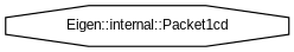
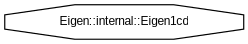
  digraph {
    rankdir=LR
    fontname="Liberation Sans"
-   n1 [color=black fillcolor=white fontname="Liberation Sans" fontsize=10 height=0.2 label="Eigen::internal::Packet1cd" shape=octagon style=filled width=0.4]
+   n1 [color=black fillcolor=white fontname="Liberation Sans" fontsize=10 height=0.2 label="Eigen::internal::Eigen1cd" shape=octagon style=filled width=0.4]
  }
